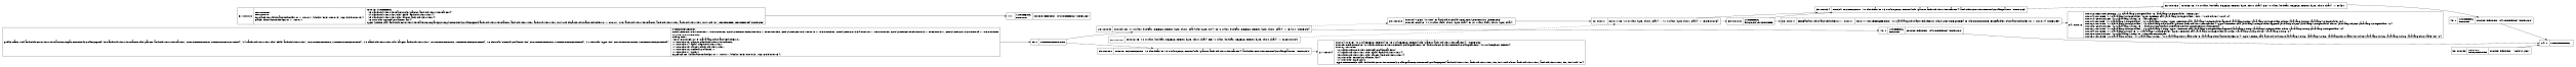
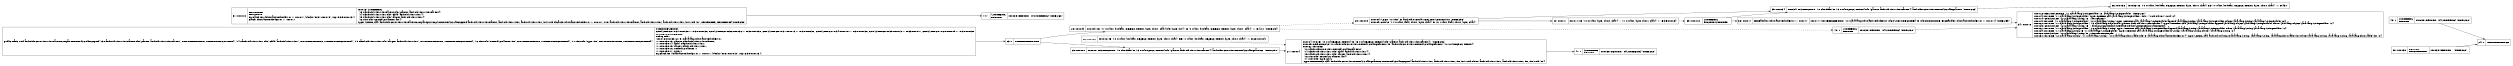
  digraph {
    fontname="DejaVu Serif"
    rankdir=LR
    node [fontname="DejaVu Serif" shape=record]
    edge [fontname="DejaVu Serif"]
    n1 [label="{23\:\ ?|MTH_ENTER_DONT\l}"]
    n2 [label="{25\:\ 0x0000|0x0000: INSTANCE_OF  (r0 I:boolean) = (r3 I:??[OBJECT, ARRAY] A[D('parent' android.view.ViewParent)]) androidx.core.view.NestedScrollingParent2  (LINE:250)\l}"]
    n3 [label="{28\:\ 0x000b|0x000b: IF  (r7 I:??[int, boolean, OBJECT, ARRAY, byte, short, char] A[D('type' int)]) != (0 ??[int, boolean, OBJECT, ARRAY, byte, short, char])  \-\> B:42:?  (LINE:254)\l}"]
-   n4 [label="{27\:\ 0x0004|0x0004: MOVE  (r0 I:??[OBJECT, ARRAY]) = (r3 I:??[OBJECT, ARRAY] A[D('parent' android.view.ViewParent)])  (LINE:252)\l0x0005: CHECK_CAST (r0 I:androidx.core.view.NestedScrollingParent2) = (androidx.core.view.NestedScrollingParent2) (r0 I:??[OBJECT, ARRAY]) \l0x0007: INVOKE  \l  (r0 I:androidx.core.view.NestedScrollingParent2)\l  (r4 I:android.view.View A[D('child' android.view.View)])\l  (r5 I:android.view.View A[D('target' android.view.View)])\l  (r6 I:int A[D('nestedScrollAxes' int)])\l  (r7 I:int A[D('type' int)])\l type: INTERFACE call: androidx.core.view.NestedScrollingParent2.onNestedScrollAccepted(android.view.View, android.view.View, int, int):void A[MD:(android.view.View, android.view.View, int, int):void (m)]\l}"]
+   n4 [label="{27\:\ 0x0004|0x0004: MOVE  (r0 I:??[OBJECT, ARRAY]) = (r3 I:??[OBJECT, ARRAY] A[D('parent' android.view.ViewParent)])  (LINE:252)\l0x0005: CHECK_CAST (r0 I:androidx.core.view.NestedScrollingParent2) = (androidx.core.view.NestedScrollingParent2) (r0 I:??[OBJECT, ARRAY]) \l0x0067: INVOKE  \l  (r0 I:androidx.core.view.NestedScrollingParent2)\l  (r4 I:android.view.View A[D('child' android.view.View)])\l  (r5 I:android.view.View A[D('target' android.view.View)])\l  (r6 I:int A[D('nestedScrollAxes' int)])\l  (r7 I:int A[D('type' int)])\l type: INTERFACE call: androidx.core.view.NestedScrollingParent2.onNestedScrollAccepted(android.view.View, android.view.View, int, int):void A[MD:(android.view.View, android.view.View, int, int):void (m)]\l}"]
    n5 [label="{26\:\ 0x0002|0x0002: IF  (r0 I:??[int, boolean, OBJECT, ARRAY, byte, short, char]) == (0 ??[int, boolean, OBJECT, ARRAY, byte, short, char])  \-\> B:28:0x000b \l}"]
+   n6 [label="{41\:\ ?|SYNTHETIC\lRETURN\l|0x003e: RETURN   A[SYNTHETIC] (LINE:268)\l}"]
    n7 [label="{29\:\ 0x000d|0x000d: SGET  (r0 I:int) =  android.os.Build.VERSION.SDK_INT int  (LINE:256)\l0x000f: CONST  (r1 I:??[int, float, short, byte, char]) = (21 ??[int, float, short, byte, char]) \l}"]
    n8 [label="{42\:\ ?|SYNTHETIC\lRETURN\l|0x003e: RETURN   A[SYNTHETIC] (LINE:268)\l}"]
-   n9 [label="{24\:\ ?|MTH_EXIT_EXC\l}"]
+   n9 [label="{24\:\ ?|MTH_EXIT_BLOCK\l}"]
    n10 [label="{30\:\ 0x0011|0x0011: IF  (r0 I:??[int, byte, short, char]) \< (r1 I:??[int, byte, short, char])  \-\> B:35:0x0034 \l}"]
    n11 [label="{35\:\ 0x0034|0x0034: INSTANCE_OF  (r0 I:boolean) = (r3 I:??[OBJECT, ARRAY] A[D('parent' android.view.ViewParent)]) androidx.core.view.NestedScrollingParent  (LINE:263)\l}"]
-   n12 [label="{39\:\ 0x0013|SYNTHETIC\lEXC_CONST_SPLITTER\l}"]
+   n12 [label="{39\:\ 0x0013|SYNTHETIC\lEXC_TOP_SPLITTER\l}"]
    n13 [label="{36\:\ 0x0036|0x0036: IF  (r0 I:??[int, boolean, OBJECT, ARRAY, byte, short, char]) == (0 ??[int, boolean, OBJECT, ARRAY, byte, short, char])  \-\> B:43:? \l}"]
    n14 [label="{33\:\ 0x0017|ExcHandler: AbstractMethodError \-\> 0x0017\l|0x0017: MOVE_EXCEPTION  (r0 I:java.lang.AbstractMethodError A[CUSTOM_DECLARE]) =  A[DONT_INLINE, ExcHandler: AbstractMethodError \-\> 0x0017] (LINE:259)\l}"]
    n15 [label="{43\:\ ?|SYNTHETIC\lRETURN\l|0x003e: RETURN   A[SYNTHETIC] (LINE:268)\l}"]
-   n16 [label="{38\:\ 0x003e|RETURN\lORIG_RETURN\l|0x003e: RETURN    (CROSS:268)\l}"]
+   n16 [label="{38\:\ 0x003e|RETURN\lORIG_RETURN\l|0x003e: RETURN    (LINE:268)\l}"]
    n17 [label="{31\:\ 0x0013|TRY_ENTER\lTRY_LEAVE\lTryCatch #0 \{AbstractMethodError \-\> 0x0017, blocks: (B:31:0x0013), top: B:39:0x0013 \}\lCatch: AbstractMethodError \-\> 0x0017\l|0x0013: SYNTHETIC  \l  (r3 I:android.view.ViewParent A[D('parent' android.view.ViewParent)])\l  (r4 I:android.view.View A[D('child' android.view.View)])\l  (r5 I:android.view.View A[D('target' android.view.View)])\l  (r6 I:int A[D('nestedScrollAxes' int)])\l type: STATIC call: androidx.core.view.ViewParentCompat.Api21Impl.onNestedScrollAccepted(android.view.ViewParent, android.view.View, android.view.View, int):void A[Catch: AbstractMethodError \-\> 0x0017, MD:(android.view.ViewParent, android.view.View, android.view.View, int):void (m), TRY_ENTER, TRY_LEAVE] (LINE:258)\l}"]
    n18 [label="{44\:\ ?|SYNTHETIC\lRETURN\l|0x003e: RETURN   A[SYNTHETIC] (LINE:268)\l}"]
    n19 [label="{34\:\ 0x0018|0x0018: NEW_INSTANCE  (r1 I:java.lang.StringBuilder) =  java.lang.StringBuilder  (LINE:260)\l0x001a: INVOKE  (r1 I:java.lang.StringBuilder) type: DIRECT call: java.lang.StringBuilder.\<init\>():void A[MD:():void (c)]\l0x001d: CONST_STR  (r2 I:java.lang.String) =  \"ViewParent \" \l0x001f: INVOKE  (r1 I:java.lang.StringBuilder), (r2 I:java.lang.String) type: VIRTUAL call: java.lang.StringBuilder.append(java.lang.String):java.lang.StringBuilder A[MD:(java.lang.String):java.lang.StringBuilder (c)]\l0x0022: INVOKE  (r1 I:java.lang.StringBuilder), (r3 I:java.lang.Object A[D('parent' android.view.ViewParent)]) type: VIRTUAL call: java.lang.StringBuilder.append(java.lang.Object):java.lang.StringBuilder A[MD:(java.lang.Object):java.lang.StringBuilder (c)]\l0x0025: CONST_STR  (r2 I:java.lang.String) =  \" does not implement interface method onNestedScrollAccepted\" \l0x0027: INVOKE  (r1 I:java.lang.StringBuilder), (r2 I:java.lang.String) type: VIRTUAL call: java.lang.StringBuilder.append(java.lang.String):java.lang.StringBuilder A[MD:(java.lang.String):java.lang.StringBuilder (c)]\l0x002a: INVOKE  (r1 I:java.lang.String) = (r1 I:java.lang.StringBuilder) type: VIRTUAL call: java.lang.StringBuilder.toString():java.lang.String A[MD:():java.lang.String (c)]\l0x002e: CONST_STR  (r2 I:java.lang.String) =  \"ViewParentCompat\" \l0x0030: INVOKE  (r2 I:java.lang.String), (r1 I:java.lang.String), (r0 I:java.lang.Throwable A[D('e' java.lang.AbstractMethodError)]) type: STATIC call: android.util.Log.e(java.lang.String, java.lang.String, java.lang.Throwable):int A[MD:(java.lang.String, java.lang.String, java.lang.Throwable):int (c)]\l}"]
    n20 [label="{public static void androidx.core.view.ViewParentCompat.onNestedScrollAccepted((r3 I:android.view.ViewParent A[D('parent' android.view.ViewParent), IMMUTABLE_TYPE, METHOD_ARGUMENT]), (r4 I:android.view.View A[D('child' android.view.View), IMMUTABLE_TYPE, METHOD_ARGUMENT]), (r5 I:android.view.View A[D('target' android.view.View), IMMUTABLE_TYPE, METHOD_ARGUMENT]), (r6 I:int A[D('nestedScrollAxes' int), IMMUTABLE_TYPE, METHOD_ARGUMENT]), (r7 I:int A[D('type' int), IMMUTABLE_TYPE, METHOD_ARGUMENT]))  | USE_LINES_HINTS\lCROSS_EDGE: B:37:0x0038 \-\> B:38:0x003e, CROSS_EDGE: B:36:0x0036 \-\> B:38:0x003e, CROSS_EDGE: B:31:0x0013 \-\> B:38:0x003e, CROSS_EDGE: B:34:0x0018 \-\> B:38:0x003e, CROSS_EDGE: B:39:0x0013 \-\> B:33:0x0017, CROSS_EDGE: B:28:0x000b \-\> B:38:0x003e\lINLINE_NOT_NEEDED\lDebug Info:\l  0x0018\-0x0033: r0 'e' Ljava\/lang\/AbstractMethodError;\l  \-1 \-0x003e: r3 'parent' Landroid\/view\/ViewParent;\l  \-1 \-0x003e: r4 'child' Landroid\/view\/View;\l  \-1 \-0x003e: r5 'target' Landroid\/view\/View;\l  \-1 \-0x003e: r6 'nestedScrollAxes' I\l  \-1 \-0x003e: r7 'type' I\lTryCatch #0 \{AbstractMethodError \-\> 0x0017, blocks: (B:31:0x0013), top: B:39:0x0013 \}\l}"]
    n1 -> n2
    n1 -> n3
    n2 -> n4
    n3 -> n7 [style=dashed]
-   n3 -> n8
-   n5 -> n10 [style=dashed]
+   n3 -> n8 [style=dashed]
+   n4 -> n6
+   n5 -> n4 [style=dashed]
    n7 -> n10
-   n8 -> n9
-   n10 -> n11
+   n8 -> n19
+   n7 -> n11
    n10 -> n12 [style=dashed]
    n11 -> n13
    n12 -> n11
    n12 -> n14
-   n13 -> n15
    n14 -> n19
    n15 -> n9
    n16 -> n9
    n17 -> n18
    n20 -> n1
  }
